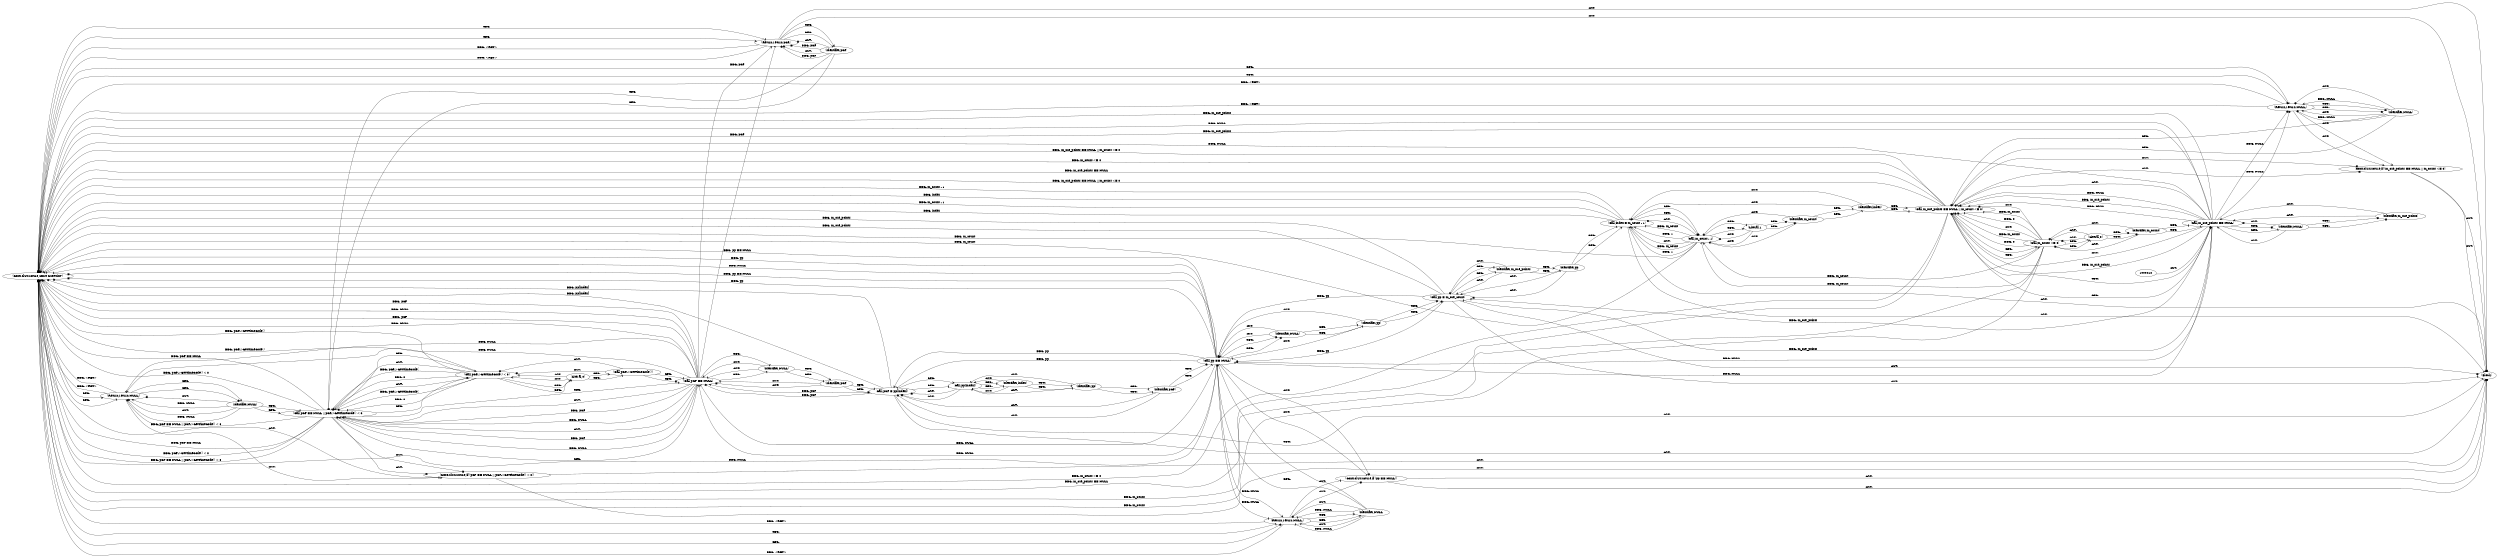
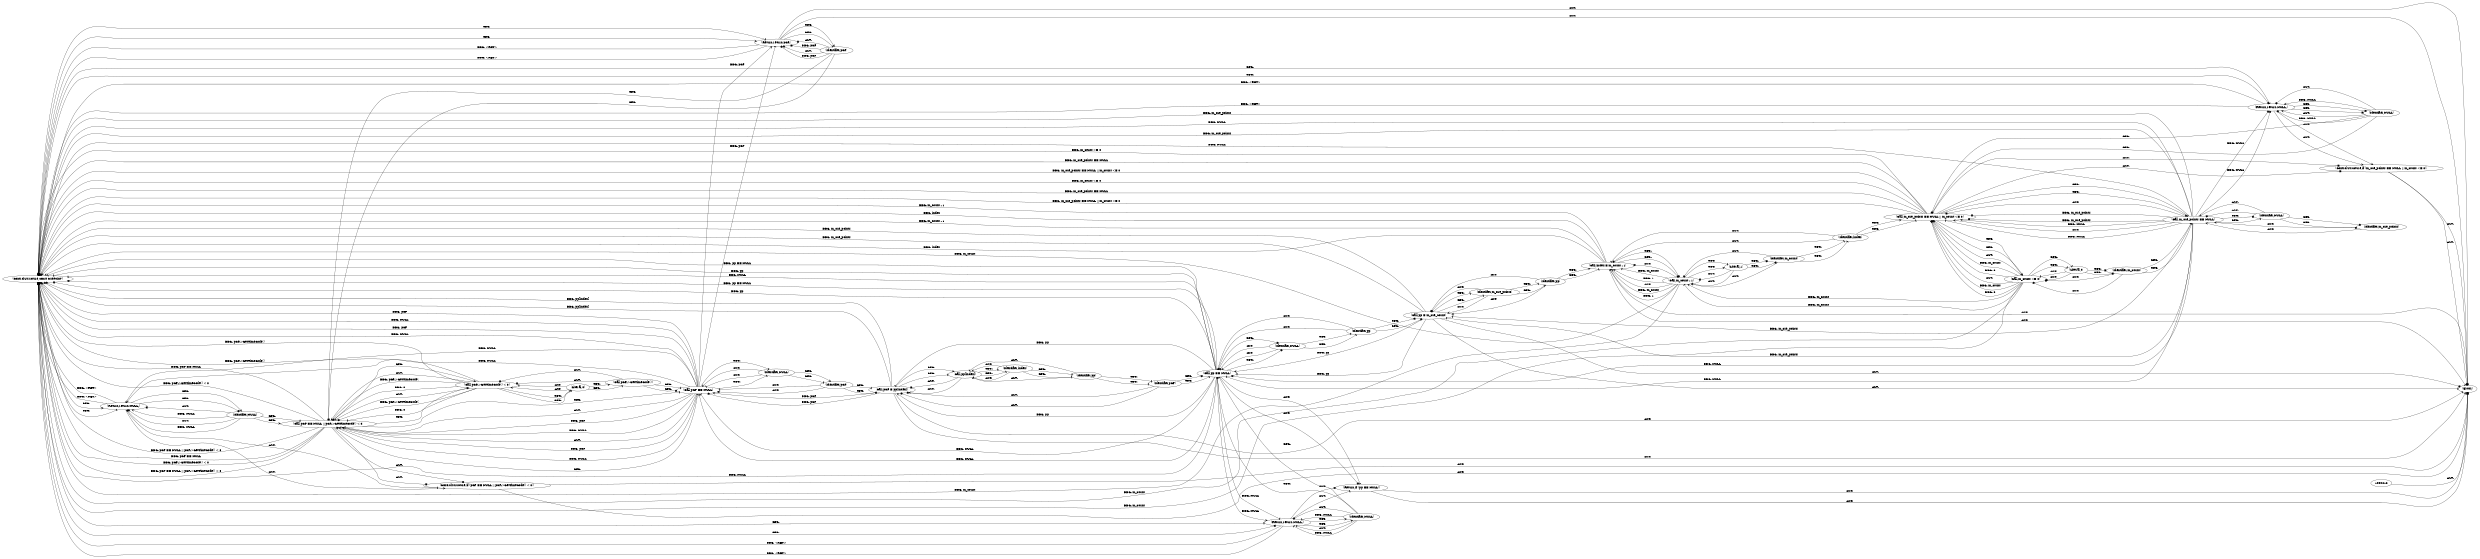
  digraph {
    rankdir=LR
    edge [arrowhead=tee]
    n1 [label="(ControlStructure,const CuePoint*)"]
    n2 [label="(Return,return NULL;)"]
    n3 [label="(Return,return pCP;)"]
    n4 [label="(Return,return NULL;)"]
    n5 [label="(Return,return NULL;)"]
    n6 [label="(ControlStructure,if (pCP == NULL || pCP->GetTimeCode() < 0))"]
    n7 [label="(Identifier,NULL)"]
    n8 [label="(Block,)"]
    n9 [label="(Identifier,pCP)"]
    n10 [label="(ControlStructure,if (m_cue_points == NULL || m_count <= 0))"]
    n11 [label="(Identifier,NULL)"]
-   n12 [label="(ControlStructure,if (pp == NULL))"]
+   n12 [label="(Return,if (pp == NULL))"]
    n13 [label="(Identifier,NULL)"]
    n14 [label="(Call,pCP = pp[index])"]
    n15 [label="(Call,pp[index])"]
    n16 [label="(Call,pCP == NULL)"]
    n17 [label="(Identifier,index)"]
    n18 [label="(Identifier,NULL)"]
    n19 [label="(Call,pCP == NULL || pCP->GetTimeCode() < 0)"]
    n20 [label="(Identifier,pCP)"]
    n21 [label="(Call,pp == NULL)"]
    n22 [label="(Identifier,NULL)"]
    n23 [label="(Identifier,pp)"]
    n24 [label="(Identifier,pCP)"]
    n25 [label="(Call,pCP->GetTimeCode() < 0)"]
    n26 [label="(Literal,0)"]
    n27 [label="(Call,pCP->GetTimeCode())"]
    n28 [label="(Identifier,NULL)"]
    n29 [label="(Call,m_cue_points == NULL)"]
    n30 [label="(Identifier,m_cue_points)"]
    n31 [label="(Call,m_cue_points == NULL || m_count <= 0)"]
    n32 [label="(Call,pp = m_cue_count)"]
    n33 [label="(Call,m_count <= 0)"]
    n34 [label="(Literal,0)"]
    n35 [label="(Call,m_count - 1)"]
    n36 [label="(Identifier,m_count)"]
    n37 [label="(Call,index = m_count - 1)"]
    n38 [label="(Literal,1)"]
    n39 [label="(Identifier,m_cue_points)"]
    n40 [label="(Identifier,index)"]
    n41 [label="(Identifier,m_count)"]
    n42 [label="(Identifier,pp)"]
    n43 [label="(Identifier,pp)"]
    n44 [label=1000212]
    n1 -> n2 [arrowhead=vee label="CFG: "]
    n1 -> n2 [label="CFG: "]
    n1 -> n3 [label="CFG: "]
    n1 -> n3 [arrowhead=vee label="CFG: "]
    n1 -> n4 [label="CFG: "]
    n1 -> n4 [arrowhead=box label="CFG: "]
    n1 -> n5 [label="CFG: "]
    n1 -> n5 [arrowhead=box label="CFG: "]
    n2 -> n1 [arrowhead=vee label="DDG: <RET>"]
    n2 -> n1 [label="DDG: <RET>"]
    n2 -> n6 [arrowhead=vee label="AST: "]
    n2 -> n6 [label="AST: "]
    n2 -> n7 [arrowhead=vee label="CFG: "]
    n2 -> n7 [arrowhead=box label="CFG: "]
    n3 -> n1 [arrowhead=vee label="DDG: <RET>"]
    n3 -> n1 [label="DDG: <RET>"]
    n3 -> n8 [arrowhead=vee label="AST: "]
    n3 -> n8 [label="AST: "]
    n3 -> n9 [arrowhead=vee label="CFG: "]
    n3 -> n9 [label="CFG: "]
    n4 -> n1 [arrowhead=box label="DDG: <RET>"]
    n4 -> n1 [label="DDG: <RET>"]
    n4 -> n10 [arrowhead=vee label="AST: "]
    n4 -> n10 [arrowhead=vee label="AST: "]
    n4 -> n11 [arrowhead=box label="CFG: "]
    n4 -> n11 [arrowhead=box label="CFG: "]
    n5 -> n1 [arrowhead=vee label="DDG: <RET>"]
    n5 -> n1 [arrowhead=box label="DDG: <RET>"]
    n5 -> n12 [label="AST: "]
    n5 -> n12 [arrowhead=box label="AST: "]
    n5 -> n13 [arrowhead=vee label="CFG: "]
    n5 -> n13 [arrowhead=vee label="CFG: "]
    n6 -> n8 [arrowhead=vee label="AST: "]
    n6 -> n8 [arrowhead=box label="AST: "]
    n7 -> n2 [arrowhead=box label="AST: "]
    n7 -> n2 [arrowhead=vee label="DDG: NULL"]
    n7 -> n2 [arrowhead=box label="AST: "]
    n7 -> n2 [arrowhead=box label="DDG: NULL"]
    n7 -> n19 [label="CFG: "]
    n7 -> n19 [arrowhead=vee label="CFG: "]
    n9 -> n3 [arrowhead=box label="AST: "]
    n9 -> n3 [arrowhead=box label="DDG: pCP"]
    n9 -> n3 [arrowhead=box label="AST: "]
    n9 -> n3 [arrowhead=box label="DDG: pCP"]
    n9 -> n19 [label="CFG: "]
    n9 -> n19 [arrowhead=box label="CFG: "]
    n10 -> n8 [arrowhead=box label="AST: "]
    n10 -> n8 [label="AST: "]
    n11 -> n4 [arrowhead=vee label="AST: "]
    n11 -> n4 [arrowhead=box label="DDG: NULL"]
    n11 -> n4 [arrowhead=box label="AST: "]
    n11 -> n4 [arrowhead=vee label="DDG: NULL"]
    n11 -> n31 [arrowhead=box label="CFG: "]
    n11 -> n31 [arrowhead=vee label="CFG: "]
    n12 -> n8 [label="AST: "]
    n12 -> n8 [arrowhead=box label="AST: "]
    n13 -> n5 [label="AST: "]
    n13 -> n5 [label="DDG: NULL"]
    n13 -> n5 [arrowhead=box label="AST: "]
    n13 -> n5 [label="DDG: NULL"]
    n13 -> n21 [label="CFG: "]
    n13 -> n21 [arrowhead=box label="CFG: "]
    n14 -> n1 [arrowhead=box label="DDG: pp[index]"]
    n14 -> n1 [arrowhead=box label="DDG: pp[index]"]
    n14 -> n8 [label="AST: "]
    n14 -> n8 [arrowhead=vee label="AST: "]
    n14 -> n15 [arrowhead=vee label="CFG: "]
    n14 -> n15 [label="CFG: "]
    n14 -> n16 [arrowhead=vee label="DDG: pCP"]
    n14 -> n16 [arrowhead=box label="DDG: pCP"]
    n15 -> n14 [arrowhead=box label="AST: "]
    n15 -> n14 [arrowhead=box label="AST: "]
    n15 -> n17 [label="CFG: "]
    n15 -> n17 [label="CFG: "]
    n16 -> n1 [arrowhead=vee label="DDG: pCP"]
    n16 -> n1 [arrowhead=box label="DDG: NULL"]
    n16 -> n1 [label="DDG: pCP"]
    n16 -> n1 [label="DDG: NULL"]
    n16 -> n2 [label="DDG: NULL"]
    n16 -> n2 [arrowhead=vee label="DDG: NULL"]
    n16 -> n3 [arrowhead=vee label="DDG: pCP"]
    n16 -> n3 [label="DDG: pCP"]
    n16 -> n18 [label="CFG: "]
    n16 -> n18 [label="CFG: "]
    n16 -> n19 [arrowhead=vee label="AST: "]
    n16 -> n19 [label="DDG: pCP"]
    n16 -> n19 [arrowhead=vee label="DDG: NULL"]
    n16 -> n19 [label="AST: "]
    n16 -> n19 [arrowhead=vee label="DDG: pCP"]
    n16 -> n19 [arrowhead=box label="DDG: NULL"]
    n17 -> n15 [label="AST: "]
    n17 -> n15 [arrowhead=vee label="AST: "]
    n17 -> n23 [label="CFG: "]
    n17 -> n23 [label="CFG: "]
    n18 -> n16 [arrowhead=vee label="AST: "]
    n18 -> n16 [label="AST: "]
    n18 -> n24 [label="CFG: "]
    n18 -> n24 [arrowhead=vee label="CFG: "]
    n19 -> n1 [arrowhead=box label="DDG: pCP == NULL || pCP->GetTimeCode() < 0"]
    n19 -> n1 [arrowhead=box label="DDG: pCP == NULL"]
    n19 -> n1 [arrowhead=box label="DDG: pCP->GetTimeCode() < 0"]
    n19 -> n1 [label="DDG: pCP == NULL || pCP->GetTimeCode() < 0"]
    n19 -> n1 [label="DDG: pCP == NULL"]
    n19 -> n1 [arrowhead=vee label="DDG: pCP->GetTimeCode() < 0"]
    n19 -> n6 [arrowhead=box label="AST: "]
    n19 -> n6 [arrowhead=box label="AST: "]
    n19 -> n16 [label="CFG: "]
    n19 -> n16 [label="CFG: "]
    n19 -> n25 [arrowhead=box label="CFG: "]
    n19 -> n25 [arrowhead=vee label="CFG: "]
    n20 -> n14 [arrowhead=vee label="AST: "]
    n20 -> n14 [arrowhead=box label="AST: "]
    n20 -> n21 [label="CFG: "]
    n20 -> n21 [arrowhead=box label="CFG: "]
    n21 -> n1 [label="DDG: pp"]
    n21 -> n1 [label="DDG: NULL"]
    n21 -> n1 [arrowhead=box label="DDG: pp == NULL"]
    n21 -> n1 [arrowhead=box label="DDG: pp"]
    n21 -> n1 [arrowhead=box label="DDG: NULL"]
    n21 -> n1 [label="DDG: pp == NULL"]
    n21 -> n5 [label="DDG: NULL"]
    n21 -> n5 [arrowhead=vee label="DDG: NULL"]
    n21 -> n12 [arrowhead=box label="AST: "]
    n21 -> n12 [label="AST: "]
    n21 -> n14 [arrowhead=vee label="DDG: pp"]
    n21 -> n14 [label="DDG: pp"]
    n21 -> n16 [label="DDG: NULL"]
    n21 -> n16 [arrowhead=vee label="DDG: NULL"]
    n21 -> n22 [arrowhead=box label="CFG: "]
    n21 -> n22 [arrowhead=box label="CFG: "]
    n22 -> n21 [arrowhead=box label="AST: "]
    n22 -> n21 [arrowhead=vee label="AST: "]
    n22 -> n43 [label="CFG: "]
    n22 -> n43 [label="CFG: "]
    n23 -> n15 [label="AST: "]
    n23 -> n15 [label="AST: "]
    n23 -> n20 [label="CFG: "]
    n23 -> n20 [label="CFG: "]
    n24 -> n14 [arrowhead=box label="CFG: "]
    n24 -> n14 [label="CFG: "]
    n24 -> n16 [label="AST: "]
    n24 -> n16 [arrowhead=box label="AST: "]
    n25 -> n1 [arrowhead=box label="DDG: pCP->GetTimeCode()"]
    n25 -> n1 [label="DDG: pCP->GetTimeCode()"]
    n25 -> n19 [arrowhead=vee label="AST: "]
    n25 -> n19 [label="DDG: pCP->GetTimeCode()"]
    n25 -> n19 [arrowhead=box label="DDG: 0"]
    n25 -> n19 [arrowhead=vee label="AST: "]
    n25 -> n19 [arrowhead=box label="DDG: pCP->GetTimeCode()"]
    n25 -> n19 [label="DDG: 0"]
    n25 -> n26 [label="CFG: "]
    n25 -> n26 [arrowhead=vee label="CFG: "]
    n26 -> n25 [label="AST: "]
    n26 -> n25 [arrowhead=vee label="AST: "]
    n26 -> n27 [arrowhead=vee label="CFG: "]
    n26 -> n27 [label="CFG: "]
    n27 -> n16 [label="CFG: "]
    n27 -> n16 [arrowhead=box label="CFG: "]
    n27 -> n25 [arrowhead=box label="AST: "]
    n27 -> n25 [arrowhead=box label="AST: "]
    n28 -> n29 [arrowhead=vee label="AST: "]
    n28 -> n29 [arrowhead=box label="AST: "]
    n28 -> n30 [arrowhead=box label="CFG: "]
    n28 -> n30 [arrowhead=box label="CFG: "]
    n29 -> n1 [label="DDG: m_cue_points"]
    n29 -> n1 [label="DDG: NULL"]
    n29 -> n1 [arrowhead=box label="DDG: m_cue_points"]
    n29 -> n1 [arrowhead=vee label="DDG: NULL"]
    n29 -> n4 [arrowhead=box label="DDG: NULL"]
    n29 -> n4 [arrowhead=box label="DDG: NULL"]
    n29 -> n21 [arrowhead=box label="DDG: NULL"]
    n29 -> n21 [label="DDG: NULL"]
    n29 -> n28 [arrowhead=box label="CFG: "]
    n29 -> n28 [label="CFG: "]
    n29 -> n31 [arrowhead=box label="AST: "]
    n29 -> n31 [arrowhead=box label="DDG: m_cue_points"]
    n29 -> n31 [arrowhead=vee label="DDG: NULL"]
    n29 -> n31 [arrowhead=vee label="AST: "]
    n29 -> n31 [arrowhead=box label="DDG: m_cue_points"]
    n29 -> n31 [label="DDG: NULL"]
    n29 -> n32 [label="DDG: m_cue_points"]
    n29 -> n32 [label="DDG: m_cue_points"]
    n30 -> n29 [arrowhead=vee label="AST: "]
    n30 -> n29 [arrowhead=vee label="AST: "]
    n31 -> n1 [label="DDG: m_count <= 0"]
    n31 -> n1 [arrowhead=vee label="DDG: m_cue_points == NULL"]
    n31 -> n1 [arrowhead=vee label="DDG: m_cue_points == NULL || m_count <= 0"]
    n31 -> n1 [arrowhead=box label="DDG: m_count <= 0"]
    n31 -> n1 [arrowhead=vee label="DDG: m_cue_points == NULL"]
    n31 -> n1 [label="DDG: m_cue_points == NULL || m_count <= 0"]
    n31 -> n10 [arrowhead=box label="AST: "]
    n31 -> n10 [arrowhead=box label="AST: "]
    n31 -> n29 [arrowhead=box label="CFG: "]
    n31 -> n29 [label="CFG: "]
    n31 -> n33 [arrowhead=vee label="CFG: "]
    n31 -> n33 [arrowhead=vee label="CFG: "]
    n32 -> n1 [arrowhead=box label="DDG: m_cue_points"]
    n32 -> n1 [label="DDG: m_cue_points"]
    n32 -> n8 [label="AST: "]
    n32 -> n8 [arrowhead=box label="AST: "]
    n32 -> n21 [label="DDG: pp"]
    n32 -> n21 [arrowhead=vee label="DDG: pp"]
    n32 -> n39 [label="CFG: "]
    n32 -> n39 [label="CFG: "]
    n33 -> n1 [arrowhead=vee label="DDG: m_count"]
    n33 -> n1 [arrowhead=box label="DDG: m_count"]
    n33 -> n31 [arrowhead=box label="AST: "]
    n33 -> n31 [label="DDG: m_count"]
    n33 -> n31 [label="DDG: 0"]
    n33 -> n31 [arrowhead=box label="AST: "]
    n33 -> n31 [arrowhead=box label="DDG: m_count"]
    n33 -> n31 [label="DDG: 0"]
    n33 -> n34 [label="CFG: "]
    n33 -> n34 [label="CFG: "]
    n33 -> n35 [label="DDG: m_count"]
    n33 -> n35 [arrowhead=vee label="DDG: m_count"]
    n34 -> n33 [label="AST: "]
    n34 -> n33 [arrowhead=box label="AST: "]
    n34 -> n36 [arrowhead=box label="CFG: "]
    n34 -> n36 [arrowhead=box label="CFG: "]
    n35 -> n1 [arrowhead=vee label="DDG: m_count"]
    n35 -> n1 [arrowhead=vee label="DDG: m_count"]
    n35 -> n37 [arrowhead=box label="AST: "]
    n35 -> n37 [label="DDG: m_count"]
    n35 -> n37 [arrowhead=vee label="DDG: 1"]
    n35 -> n37 [arrowhead=vee label="AST: "]
    n35 -> n37 [label="DDG: m_count"]
    n35 -> n37 [label="DDG: 1"]
    n35 -> n38 [label="CFG: "]
    n35 -> n38 [arrowhead=vee label="CFG: "]
    n36 -> n29 [label="CFG: "]
    n36 -> n29 [label="CFG: "]
    n36 -> n33 [arrowhead=box label="AST: "]
    n36 -> n33 [arrowhead=box label="AST: "]
    n37 -> n1 [arrowhead=vee label="DDG: index"]
    n37 -> n1 [label="DDG: m_count - 1"]
    n37 -> n1 [arrowhead=vee label="DDG: index"]
    n37 -> n1 [label="DDG: m_count - 1"]
    n37 -> n8 [arrowhead=box label="AST: "]
    n37 -> n8 [label="AST: "]
    n37 -> n35 [arrowhead=box label="CFG: "]
    n37 -> n35 [arrowhead=box label="CFG: "]
    n38 -> n35 [arrowhead=box label="AST: "]
    n38 -> n35 [label="AST: "]
    n38 -> n41 [arrowhead=box label="CFG: "]
    n38 -> n41 [arrowhead=box label="CFG: "]
    n39 -> n32 [arrowhead=vee label="AST: "]
    n39 -> n32 [arrowhead=box label="AST: "]
    n39 -> n42 [arrowhead=vee label="CFG: "]
    n39 -> n42 [label="CFG: "]
    n40 -> n31 [label="CFG: "]
    n40 -> n31 [arrowhead=vee label="CFG: "]
    n40 -> n37 [label="AST: "]
    n40 -> n37 [arrowhead=box label="AST: "]
    n41 -> n35 [arrowhead=vee label="AST: "]
    n41 -> n35 [arrowhead=box label="AST: "]
    n41 -> n40 [label="CFG: "]
    n41 -> n40 [label="CFG: "]
    n42 -> n32 [arrowhead=vee label="AST: "]
    n42 -> n32 [arrowhead=box label="AST: "]
    n42 -> n37 [label="CFG: "]
    n42 -> n37 [arrowhead=vee label="CFG: "]
    n43 -> n21 [label="AST: "]
    n43 -> n21 [arrowhead=box label="AST: "]
    n43 -> n32 [arrowhead=box label="CFG: "]
    n43 -> n32 [arrowhead=box label="CFG: "]
-   n44 -> n29 [arrowhead=box label="AST: "]
+   n44 -> n8 [arrowhead=box label="AST: "]
  }
